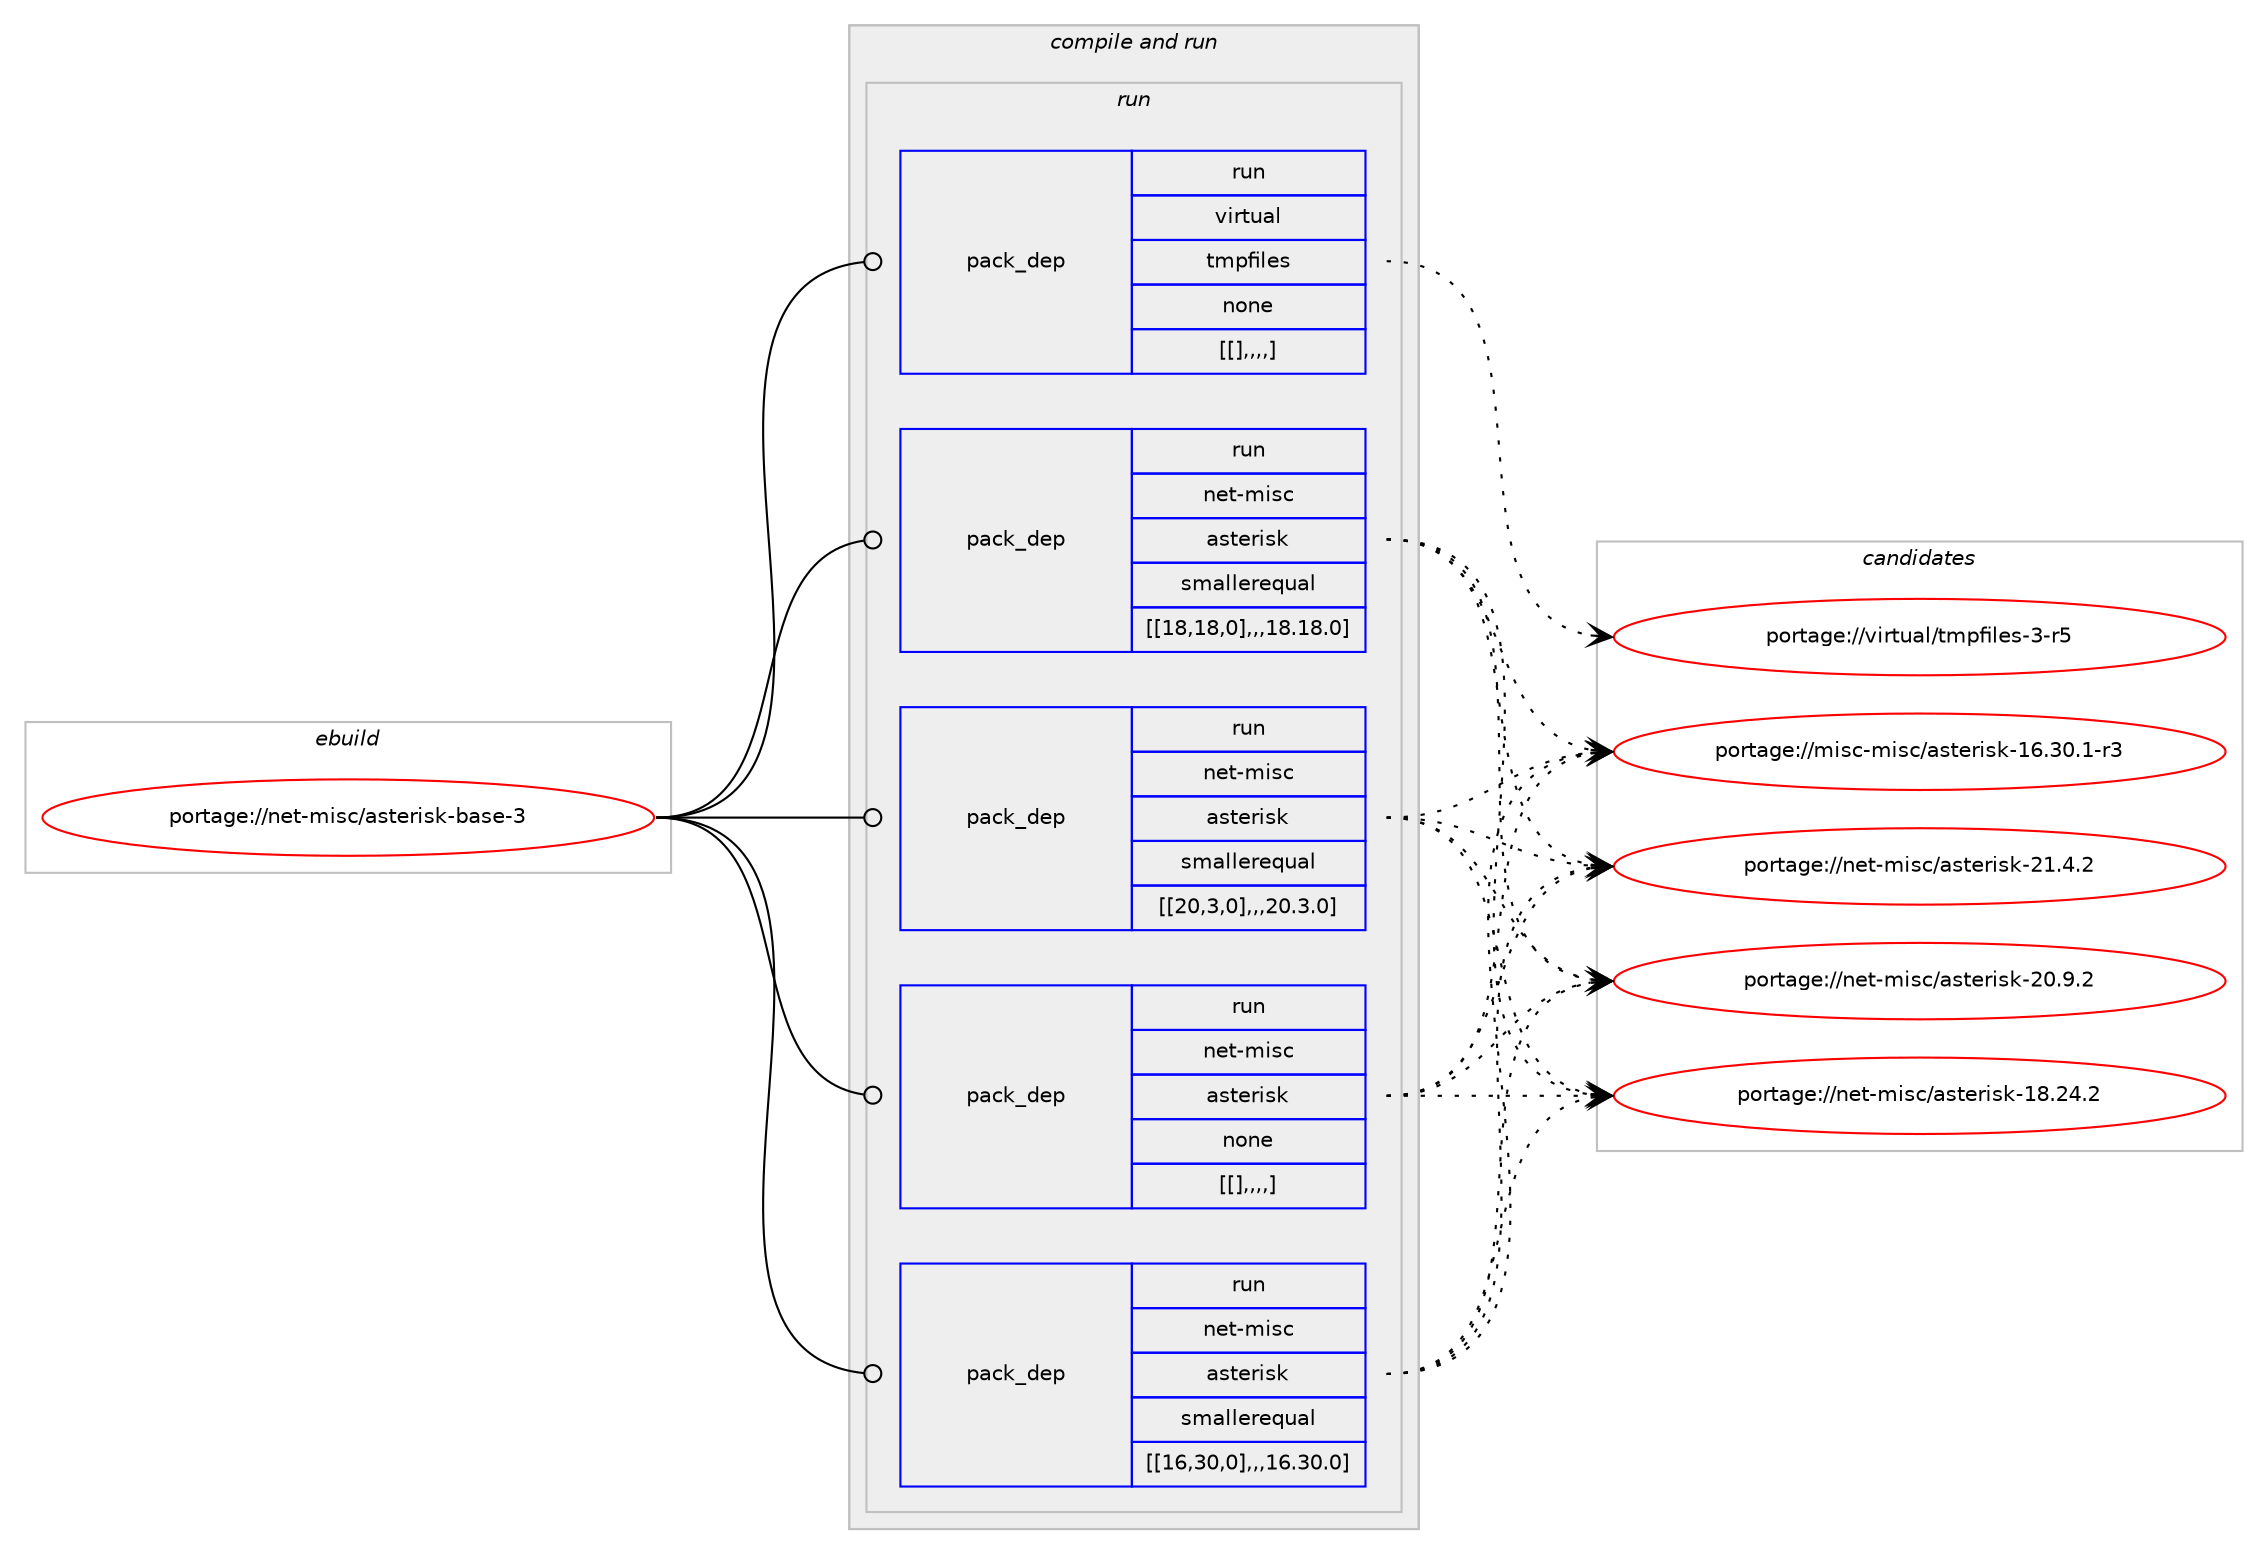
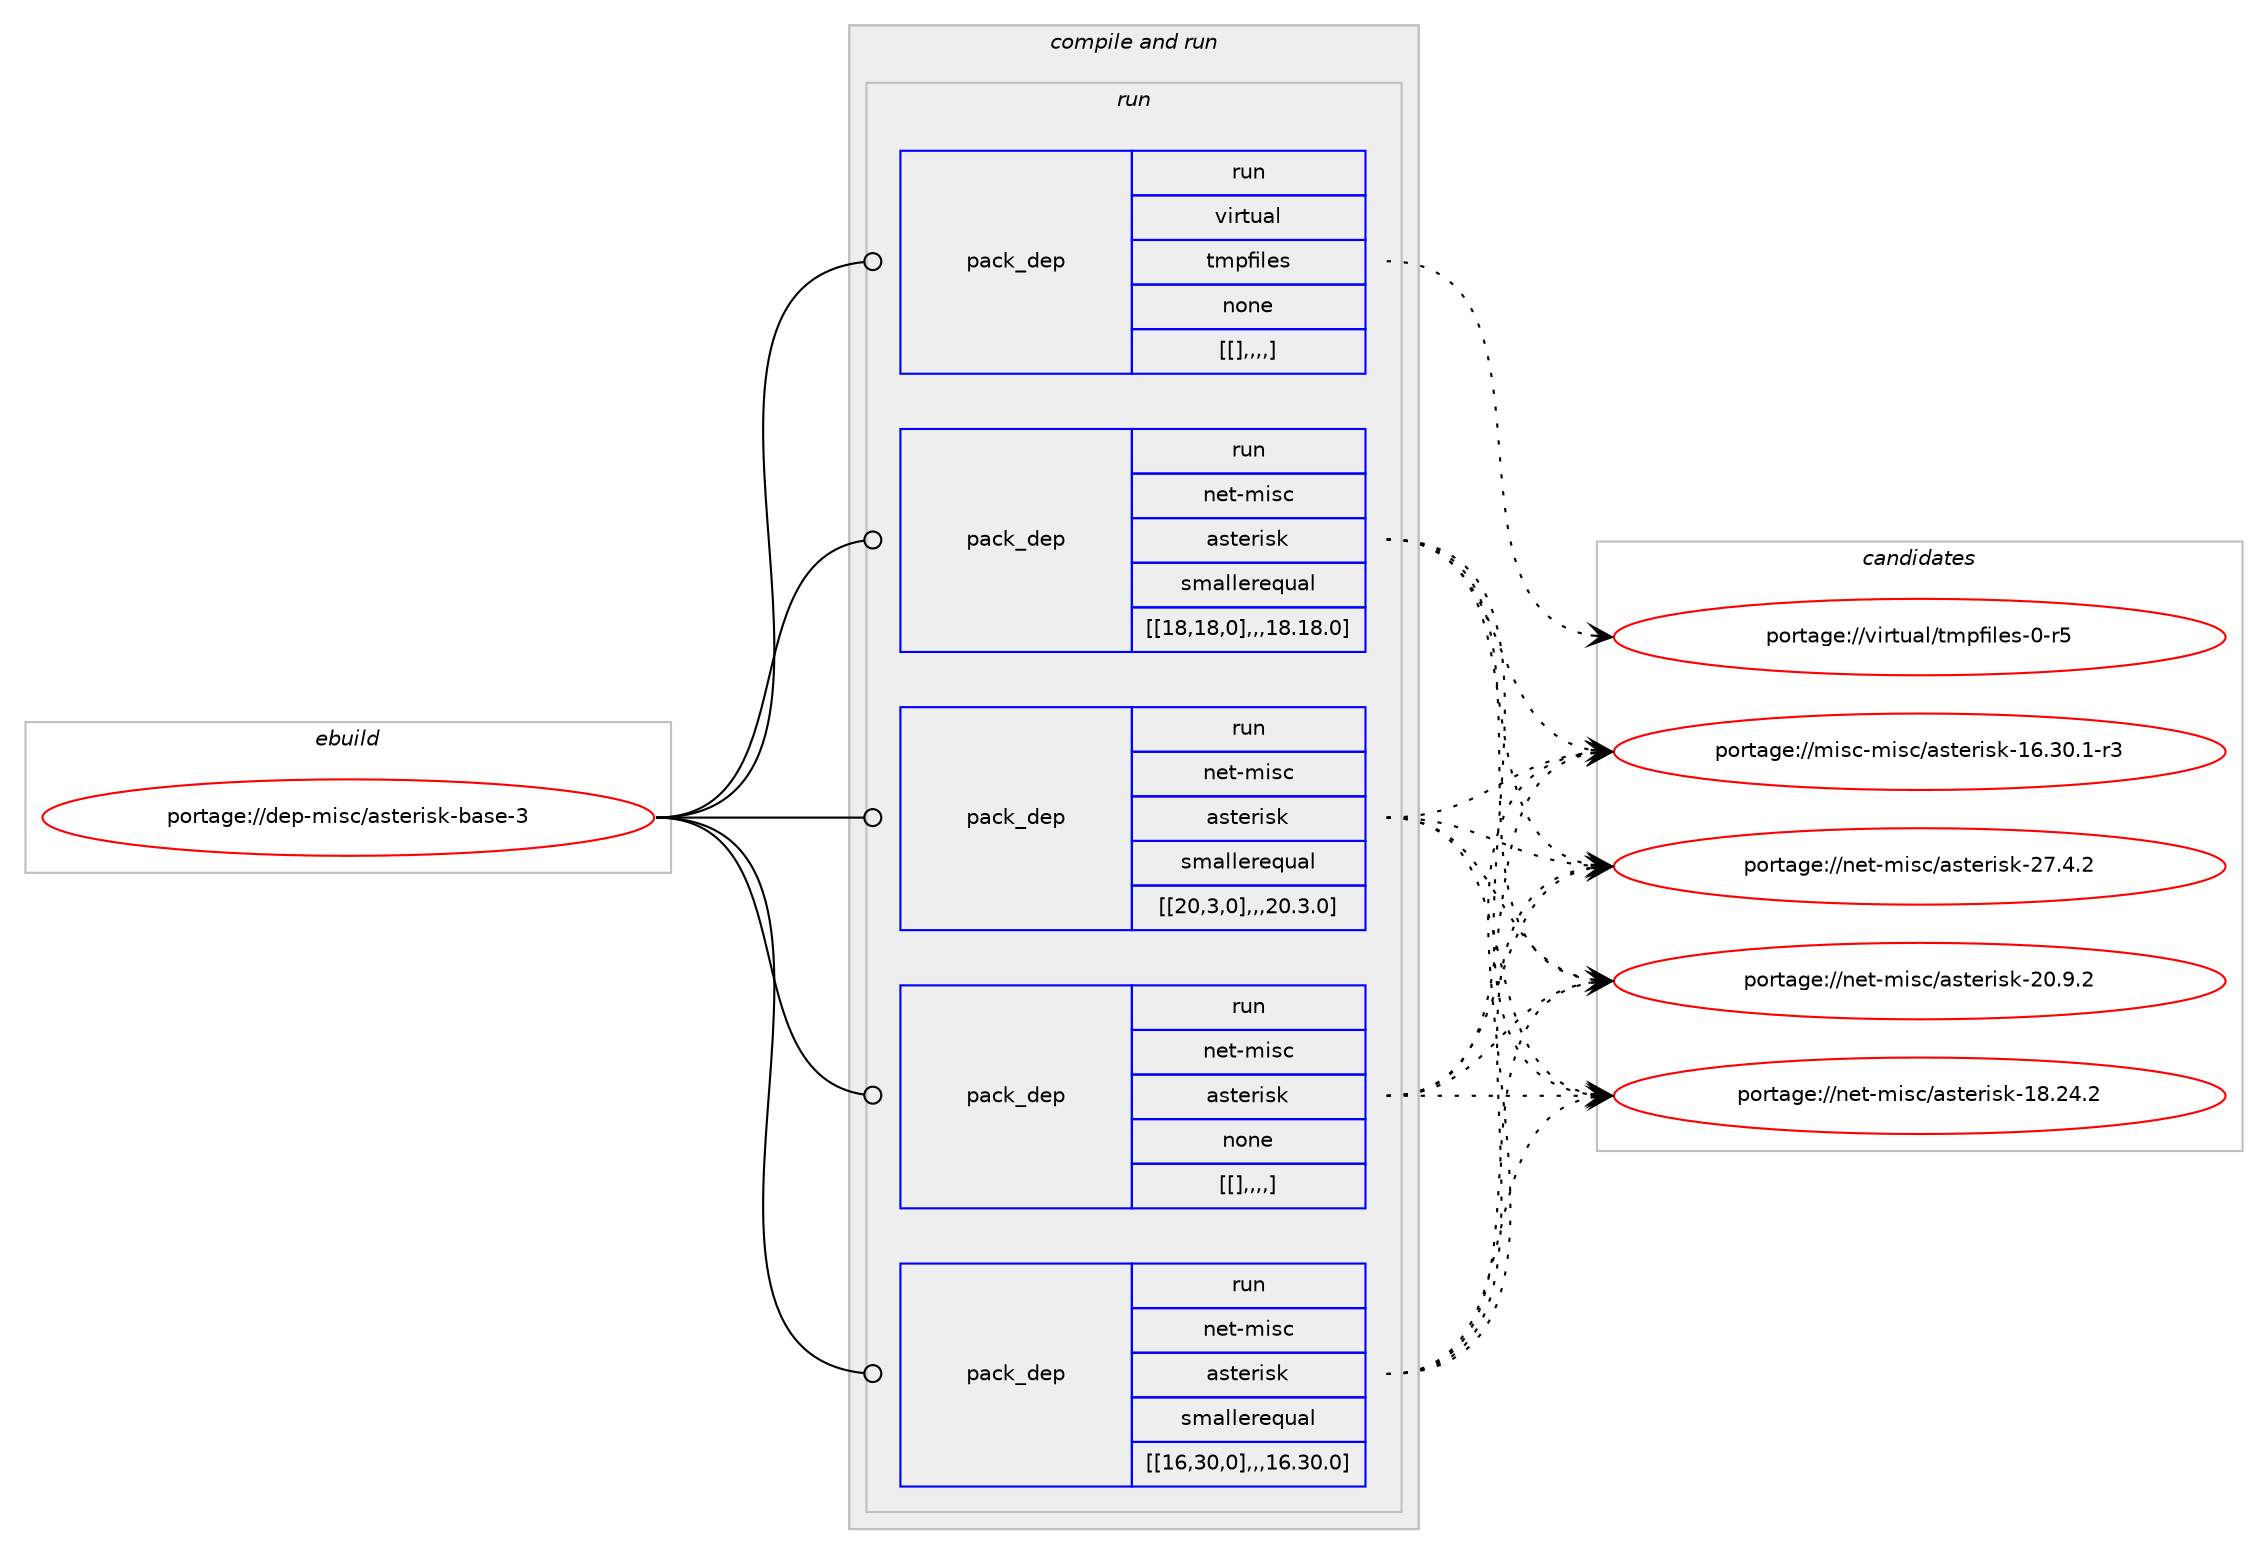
  digraph {
    compound=true
    concentrate=true
    fontname=Helvetica
    fontsize=10
    newrank=true
    rankdir=LR
    ranksep=1.5
    node [color=red fontname=Helvetica fontsize=10]
    edge [arrowhead=vee headport=w style=dotted tailport=e weight=100]
-   n1 [label="portage://net-misc/asterisk-base-3" width=4]
+   n1 [label="portage://dep-misc/asterisk-base-3" width=4]
    n2 [color=blue label=<<TABLE BORDER="0" CELLBORDER="1" CELLSPACING="0" CELLPADDING="4" WIDTH="220"><TR><TD ROWSPAN="6" CELLPADDING="30">pack_dep</TD></TR><TR><TD WIDTH="110">run</TD></TR><TR><TD>net-misc</TD></TR><TR><TD>asterisk</TD></TR><TR><TD>none</TD></TR><TR><TD>[[],,,,]</TD></TR></TABLE>> shape=none]
    n3 [color=blue label=<<TABLE BORDER="0" CELLBORDER="1" CELLSPACING="0" CELLPADDING="4" WIDTH="220"><TR><TD ROWSPAN="6" CELLPADDING="30">pack_dep</TD></TR><TR><TD WIDTH="110">run</TD></TR><TR><TD>virtual</TD></TR><TR><TD>tmpfiles</TD></TR><TR><TD>none</TD></TR><TR><TD>[[],,,,]</TD></TR></TABLE>> shape=none]
    n4 [color=blue label=<<TABLE BORDER="0" CELLBORDER="1" CELLSPACING="0" CELLPADDING="4" WIDTH="220"><TR><TD ROWSPAN="6" CELLPADDING="30">pack_dep</TD></TR><TR><TD WIDTH="110">run</TD></TR><TR><TD>net-misc</TD></TR><TR><TD>asterisk</TD></TR><TR><TD>smallerequal</TD></TR><TR><TD>[[16,30,0],,,16.30.0]</TD></TR></TABLE>> shape=none]
    n5 [color=blue label=<<TABLE BORDER="0" CELLBORDER="1" CELLSPACING="0" CELLPADDING="4" WIDTH="220"><TR><TD ROWSPAN="6" CELLPADDING="30">pack_dep</TD></TR><TR><TD WIDTH="110">run</TD></TR><TR><TD>net-misc</TD></TR><TR><TD>asterisk</TD></TR><TR><TD>smallerequal</TD></TR><TR><TD>[[18,18,0],,,18.18.0]</TD></TR></TABLE>> shape=none]
    n6 [color=blue label=<<TABLE BORDER="0" CELLBORDER="1" CELLSPACING="0" CELLPADDING="4" WIDTH="220"><TR><TD ROWSPAN="6" CELLPADDING="30">pack_dep</TD></TR><TR><TD WIDTH="110">run</TD></TR><TR><TD>net-misc</TD></TR><TR><TD>asterisk</TD></TR><TR><TD>smallerequal</TD></TR><TR><TD>[[20,3,0],,,20.3.0]</TD></TR></TABLE>> shape=none]
-   n7 [label="portage://net-misc/asterisk-21.4.2" width=4]
+   n7 [label="portage://net-misc/asterisk-27.4.2" width=4]
    n8 [label="portage://net-misc/asterisk-20.9.2" width=4]
    n9 [label="portage://net-misc/asterisk-18.24.2" width=4]
    n10 [label="portage://misc-misc/asterisk-16.30.1-r3" width=4]
-   n11 [label="portage://virtual/tmpfiles-3-r5" width=4]
+   n11 [label="portage://virtual/tmpfiles-0-r5" width=4]
    subgraph cluster_1 {
      color=gray
      label=<<i>ebuild</i>>
      n1
    }
    subgraph cluster_2 {
      color=gray
      label=<<i>dependencies</i>>
      subgraph cluster_3 {
        color=gray
        fillcolor="#eeeeee"
        label=<<i>compile</i>>
        style=filled
      }
      subgraph cluster_4 {
        color=gray
        fillcolor="#eeeeee"
        label=<<i>compile and run</i>>
        style=filled
      }
      subgraph cluster_5 {
        color=gray
        fillcolor="#eeeeee"
        label=<<i>run</i>>
        style=filled
        subgraph sub_6 {
          color=gray
          fillcolor="#eeeeee"
          label=<<i>run</i>>
          style=filled
          n2
        }
        subgraph sub_7 {
          color=gray
          fillcolor="#eeeeee"
          label=<<i>run</i>>
          style=filled
          n3
        }
        subgraph sub_8 {
          color=gray
          fillcolor="#eeeeee"
          label=<<i>run</i>>
          style=filled
          n4
        }
        subgraph sub_9 {
          color=gray
          fillcolor="#eeeeee"
          label=<<i>run</i>>
          style=filled
          n5
        }
        subgraph sub_10 {
          color=gray
          fillcolor="#eeeeee"
          label=<<i>run</i>>
          style=filled
          n6
        }
      }
    }
    subgraph cluster_11 {
      color=gray
      label=<<i>candidates</i>>
      rank=same
      subgraph sub_12 {
        color=black
        label=<<i>candidates</i>>
        nodesep=1
        rank=same
        n7
        n8
        n9
        n10
      }
      subgraph sub_13 {
        color=black
        label=<<i>candidates</i>>
        nodesep=1
        rank=same
        n11
      }
      subgraph sub_14 {
        color=black
        label=<<i>candidates</i>>
        nodesep=1
        rank=same
        n7
        n8
        n9
        n10
      }
      subgraph sub_15 {
        color=black
        label=<<i>candidates</i>>
        nodesep=1
        rank=same
        n7
        n8
        n9
        n10
      }
      subgraph sub_16 {
        color=black
        label=<<i>candidates</i>>
        nodesep=1
        rank=same
        n7
        n8
        n9
        n10
      }
    }
    n1 -> n2 [arrowhead=odot style=solid weight=20]
    n1 -> n3 [arrowhead=odot style=solid weight=20]
    n1 -> n4 [arrowhead=odot style=solid weight=20]
    n1 -> n5 [arrowhead=odot style=solid weight=20]
    n1 -> n6 [arrowhead=odot style=solid weight=20]
    n2 -> n7
    n2 -> n8
    n2 -> n9
    n2 -> n10
    n3 -> n11
    n4 -> n7
    n4 -> n8
    n4 -> n9
    n4 -> n10
    n5 -> n7
    n5 -> n8
    n5 -> n9
    n5 -> n10
    n6 -> n7
    n6 -> n8
    n6 -> n9
    n6 -> n10
  }
